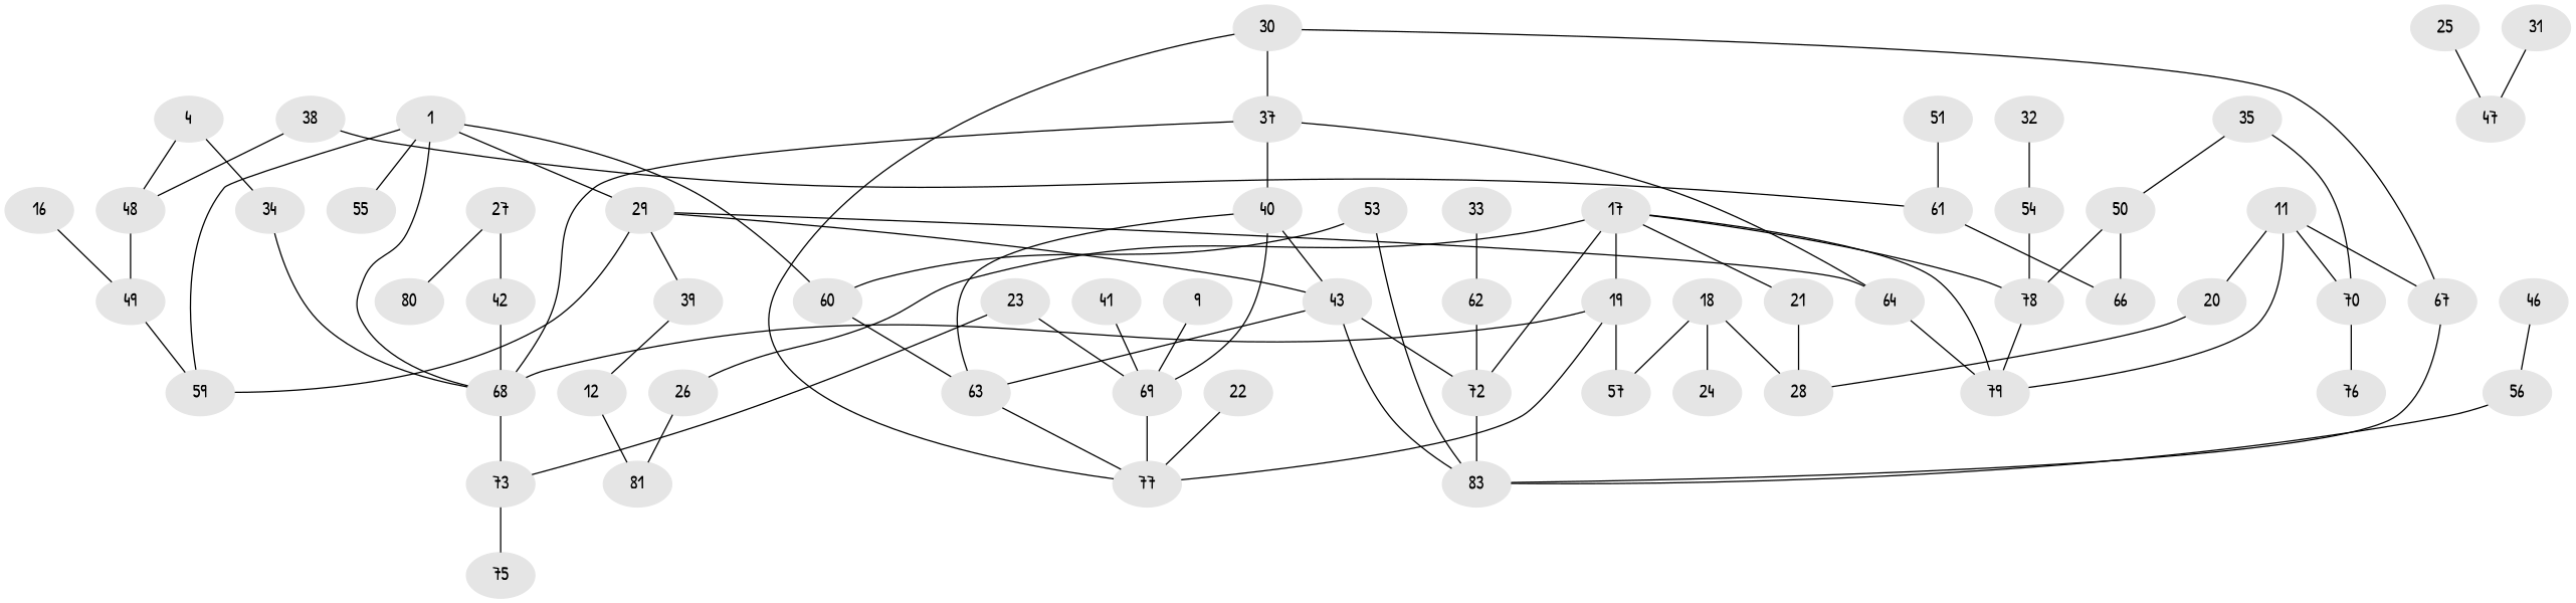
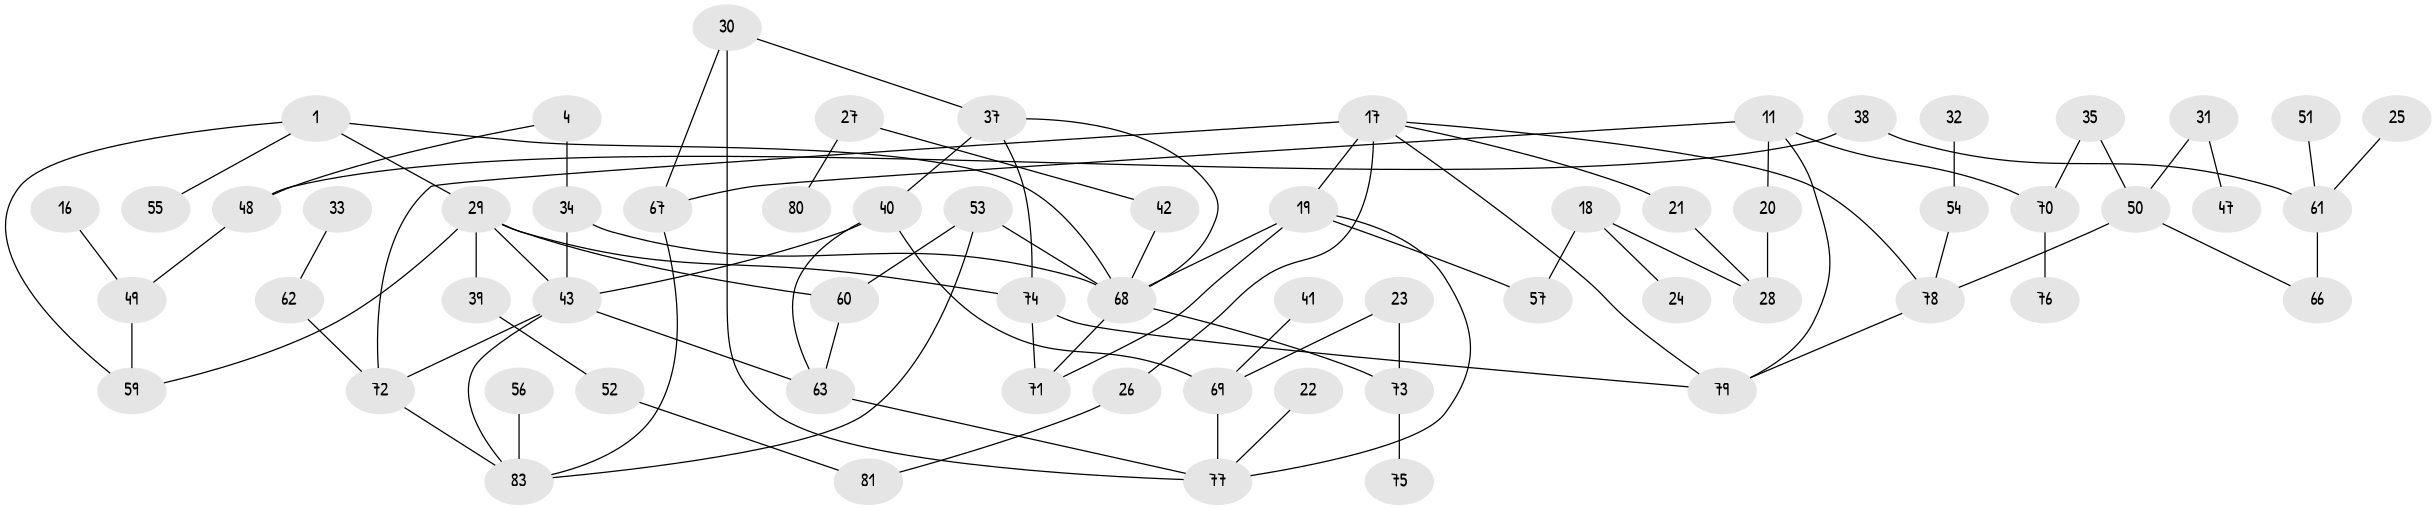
  graph {
    fontname="Patrick Hand"
    node [color=gray90 fontname="Patrick Hand" style=filled]
    edge [fontname="Patrick Hand" weight=1.0]
    1
    29
    55
    59
    60
    68
    39
    43
-   64
+   64 [label=74]
    63
+   71
    73
    4
    34
    48
    49
-   9
    69
    77
    11
    20
    67
    70
    79
    28
    83
    76
    16
    17
    19
    21
    26
    72
    78
    57
    81
    18
    24
    22
    23
    75
    25
    61
    66
    38
    27
    42
    80
-   52 [label=12]
+   52
    30
    37
    40
    31
    47
    50
    32
    54
    33
    62
    35
    41
-   46
    56
    51
    53
    1 -- 29
    1 -- 55
    1 -- 59
-   1 -- 60
+   29 -- 60
    1 -- 68
    29 -- 59
    29 -- 39
    29 -- 43
    29 -- 64
    60 -- 63
+   68 -- 71 [weight=2.0]
    68 -- 73
    39 -- 52
    43 -- 63
    43 -- 83
    43 -- 72
+   64 -- 71
    64 -- 79
    63 -- 77
    73 -- 75
    4 -- 34
    4 -- 48
    34 -- 68
+   34 -- 43
    48 -- 49
    49 -- 59
-   9 -- 69
    69 -- 77
    11 -- 20
    11 -- 67
    11 -- 70
    11 -- 79
    20 -- 28
    67 -- 83
    70 -- 76
    16 -- 49
    17 -- 79
    17 -- 19
    17 -- 21
    17 -- 26
    17 -- 72 [weight=2.0]
    17 -- 78
    19 -- 68
+   19 -- 71
    19 -- 77
    19 -- 57
    21 -- 28
    26 -- 81
    72 -- 83
    78 -- 79
    18 -- 28
    18 -- 57
    18 -- 24
    22 -- 77
    23 -- 73
    23 -- 69
-   25 -- 47
+   25 -- 61
    61 -- 66 [weight=2.0]
    38 -- 48
    38 -- 61
    27 -- 42
    27 -- 80
    42 -- 68 [weight=2.0]
    52 -- 81
    30 -- 77
    30 -- 67
    30 -- 37
    37 -- 68
    37 -- 64
    37 -- 40
    40 -- 43
    40 -- 63
    40 -- 69 [weight=2.0]
    31 -- 47
+   31 -- 50
    50 -- 78
    50 -- 66
    32 -- 54
    54 -- 78
    33 -- 62 [weight=2.0]
    62 -- 72
    35 -- 70
    35 -- 50
    41 -- 69
-   46 -- 56
    56 -- 83
    51 -- 61
    53 -- 60
+   53 -- 68
    53 -- 83
  }
